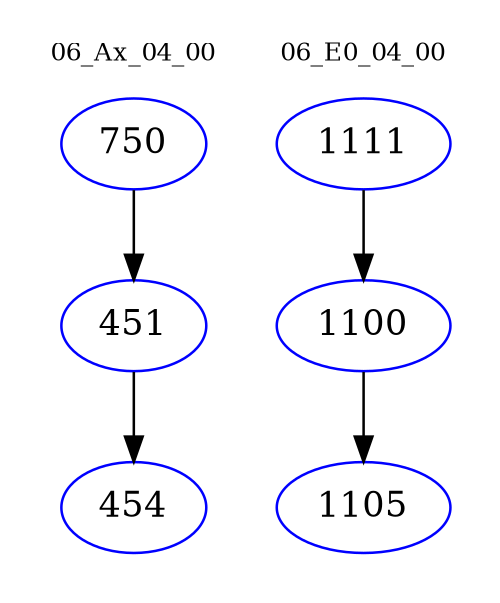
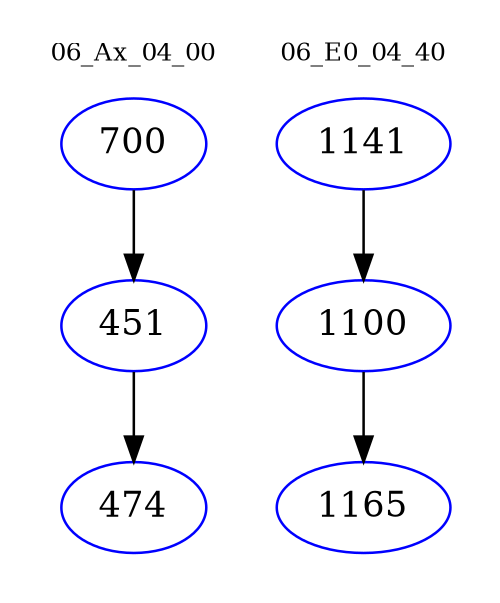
  digraph {
    node [color=blue]
    edge [color=black]
    n1 [label=451]
-   n2 [label=454]
-   n3 [label=750]
+   n2 [label=474]
+   n3 [label=700]
    n4 [label=1100]
-   n5 [label=1105]
-   n6 [label=1111]
+   n5 [label=1165]
+   n6 [label=1141]
    subgraph cluster_1 {
      color=white
      fontsize=10
      label="06_Ax_04_00"
      n1
      n2
      n3
    }
    subgraph cluster_2 {
      color=white
      fontsize=10
-     label="06_E0_04_00"
+     label="06_E0_04_40"
      n4
      n5
      n6
    }
    n1 -> n2
    n3 -> n1
    n4 -> n5
    n6 -> n4
  }
